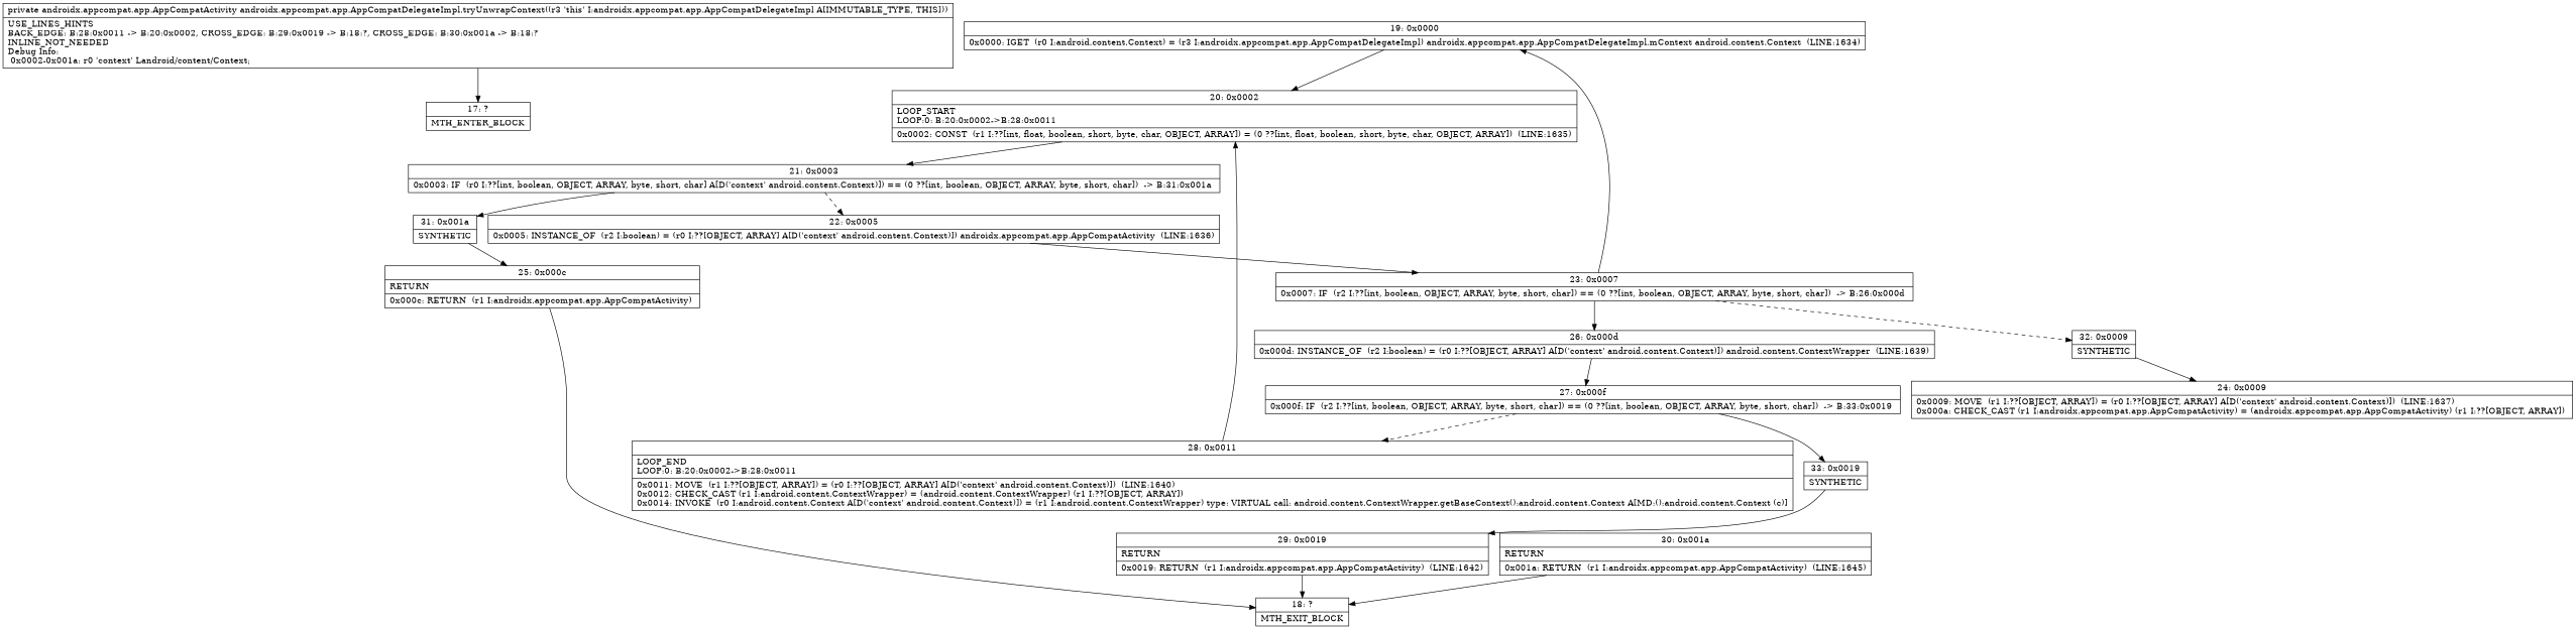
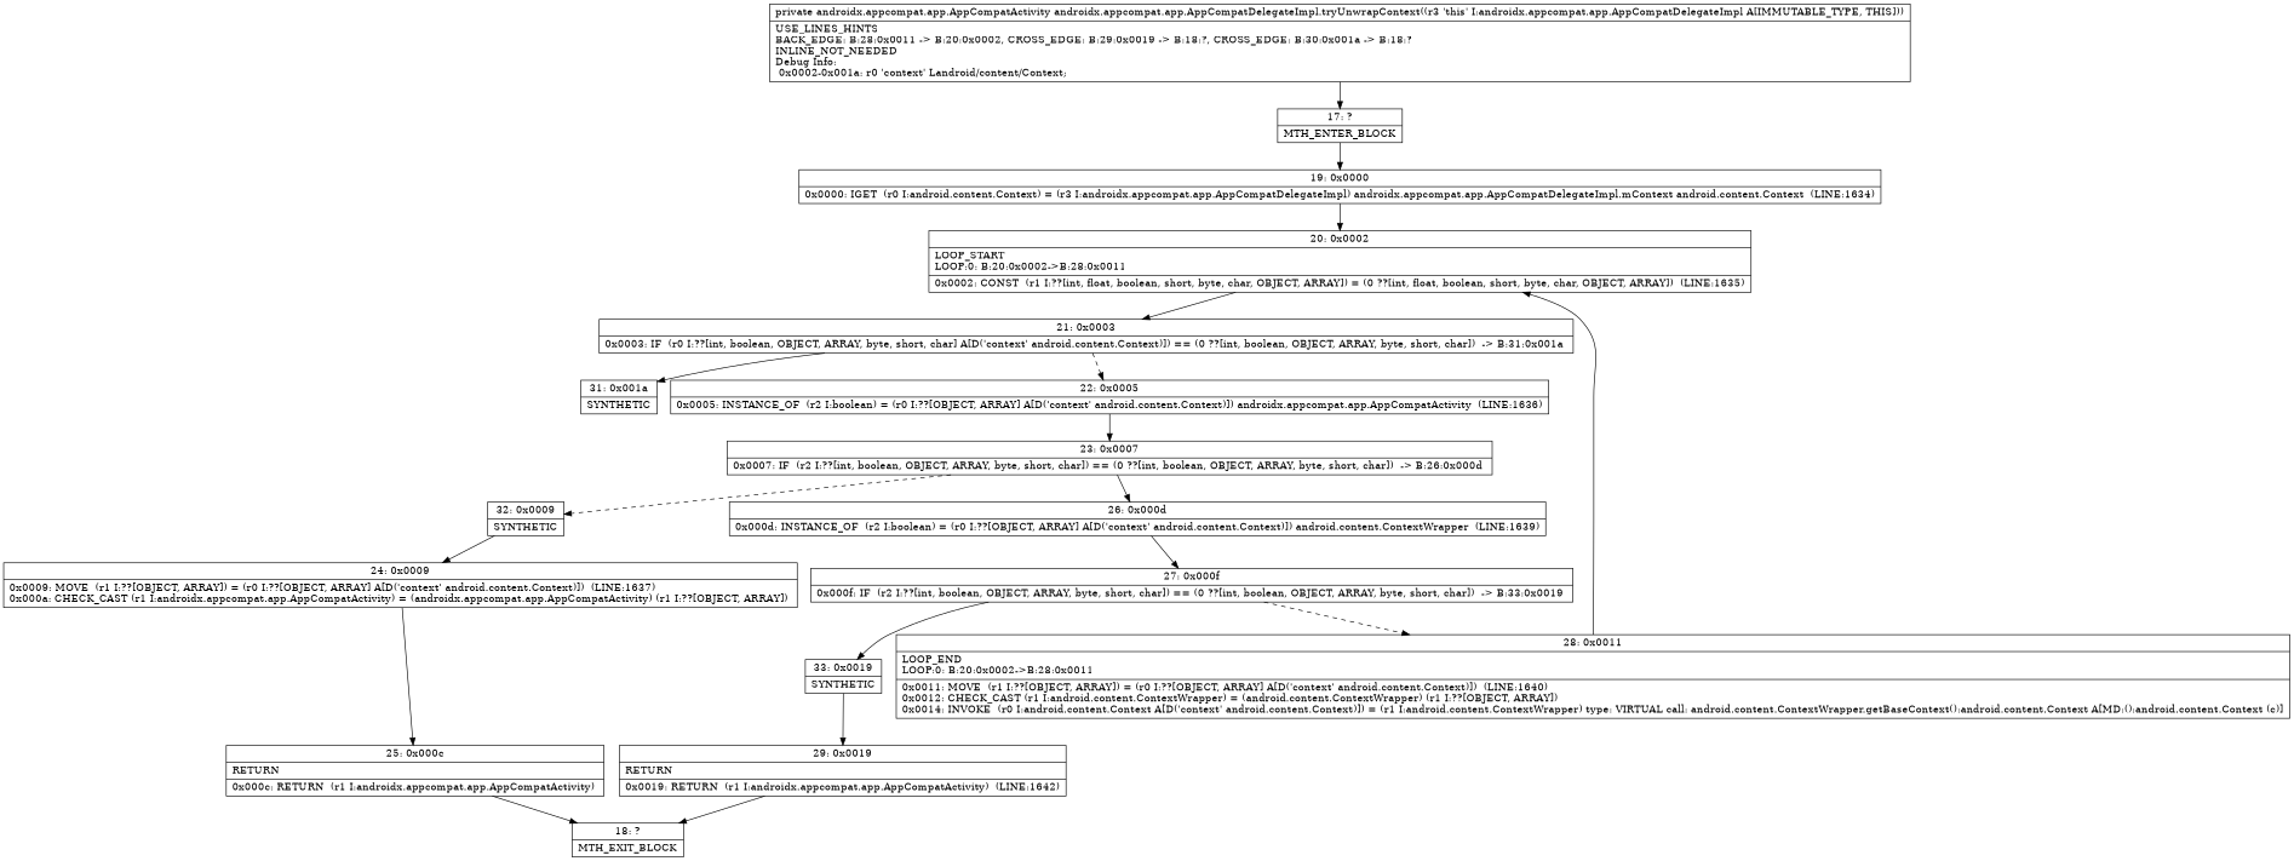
  digraph {
    node [shape=record]
    n1 [label="{17\:\ ?|MTH_ENTER_BLOCK\l}"]
    n2 [label="{19\:\ 0x0000|0x0000: IGET  (r0 I:android.content.Context) = (r3 I:androidx.appcompat.app.AppCompatDelegateImpl) androidx.appcompat.app.AppCompatDelegateImpl.mContext android.content.Context  (LINE:1634)\l}"]
    n3 [label="{20\:\ 0x0002|LOOP_START\lLOOP:0: B:20:0x0002\-\>B:28:0x0011\l|0x0002: CONST  (r1 I:??[int, float, boolean, short, byte, char, OBJECT, ARRAY]) = (0 ??[int, float, boolean, short, byte, char, OBJECT, ARRAY])  (LINE:1635)\l}"]
    n4 [label="{21\:\ 0x0003|0x0003: IF  (r0 I:??[int, boolean, OBJECT, ARRAY, byte, short, char] A[D('context' android.content.Context)]) == (0 ??[int, boolean, OBJECT, ARRAY, byte, short, char])  \-\> B:31:0x001a \l}"]
    n5 [label="{22\:\ 0x0005|0x0005: INSTANCE_OF  (r2 I:boolean) = (r0 I:??[OBJECT, ARRAY] A[D('context' android.content.Context)]) androidx.appcompat.app.AppCompatActivity  (LINE:1636)\l}"]
    n6 [label="{31\:\ 0x001a|SYNTHETIC\l}"]
    n7 [label="{23\:\ 0x0007|0x0007: IF  (r2 I:??[int, boolean, OBJECT, ARRAY, byte, short, char]) == (0 ??[int, boolean, OBJECT, ARRAY, byte, short, char])  \-\> B:26:0x000d \l}"]
    n8 [label="{26\:\ 0x000d|0x000d: INSTANCE_OF  (r2 I:boolean) = (r0 I:??[OBJECT, ARRAY] A[D('context' android.content.Context)]) android.content.ContextWrapper  (LINE:1639)\l}"]
    n9 [label="{32\:\ 0x0009|SYNTHETIC\l}"]
    n10 [label="{27\:\ 0x000f|0x000f: IF  (r2 I:??[int, boolean, OBJECT, ARRAY, byte, short, char]) == (0 ??[int, boolean, OBJECT, ARRAY, byte, short, char])  \-\> B:33:0x0019 \l}"]
    n11 [label="{24\:\ 0x0009|0x0009: MOVE  (r1 I:??[OBJECT, ARRAY]) = (r0 I:??[OBJECT, ARRAY] A[D('context' android.content.Context)])  (LINE:1637)\l0x000a: CHECK_CAST (r1 I:androidx.appcompat.app.AppCompatActivity) = (androidx.appcompat.app.AppCompatActivity) (r1 I:??[OBJECT, ARRAY]) \l}"]
    n12 [label="{28\:\ 0x0011|LOOP_END\lLOOP:0: B:20:0x0002\-\>B:28:0x0011\l|0x0011: MOVE  (r1 I:??[OBJECT, ARRAY]) = (r0 I:??[OBJECT, ARRAY] A[D('context' android.content.Context)])  (LINE:1640)\l0x0012: CHECK_CAST (r1 I:android.content.ContextWrapper) = (android.content.ContextWrapper) (r1 I:??[OBJECT, ARRAY]) \l0x0014: INVOKE  (r0 I:android.content.Context A[D('context' android.content.Context)]) = (r1 I:android.content.ContextWrapper) type: VIRTUAL call: android.content.ContextWrapper.getBaseContext():android.content.Context A[MD:():android.content.Context (c)]\l}"]
    n13 [label="{33\:\ 0x0019|SYNTHETIC\l}"]
    n14 [label="{29\:\ 0x0019|RETURN\l|0x0019: RETURN  (r1 I:androidx.appcompat.app.AppCompatActivity)  (LINE:1642)\l}"]
    n15 [label="{18\:\ ?|MTH_EXIT_BLOCK\l}"]
    n16 [label="{25\:\ 0x000c|RETURN\l|0x000c: RETURN  (r1 I:androidx.appcompat.app.AppCompatActivity) \l}"]
-   n17 [label="{30\:\ 0x001a|RETURN\l|0x001a: RETURN  (r1 I:androidx.appcompat.app.AppCompatActivity)  (LINE:1645)\l}"]
    n18 [label="{private androidx.appcompat.app.AppCompatActivity androidx.appcompat.app.AppCompatDelegateImpl.tryUnwrapContext((r3 'this' I:androidx.appcompat.app.AppCompatDelegateImpl A[IMMUTABLE_TYPE, THIS]))  | USE_LINES_HINTS\lBACK_EDGE: B:28:0x0011 \-\> B:20:0x0002, CROSS_EDGE: B:29:0x0019 \-\> B:18:?, CROSS_EDGE: B:30:0x001a \-\> B:18:?\lINLINE_NOT_NEEDED\lDebug Info:\l  0x0002\-0x001a: r0 'context' Landroid\/content\/Context;\l}"]
-   n7 -> n2
+   n1 -> n2
    n2 -> n3
    n3 -> n4
    n4 -> n5 [style=dashed]
    n4 -> n6
    n5 -> n7
    n7 -> n8
    n7 -> n9 [style=dashed]
    n8 -> n10
    n9 -> n11
    n10 -> n12 [style=dashed]
    n10 -> n13
-   n6 -> n16
+   n11 -> n16
    n12 -> n3
    n13 -> n14
    n14 -> n15
    n16 -> n15
-   n17 -> n15
    n18 -> n1
  }
